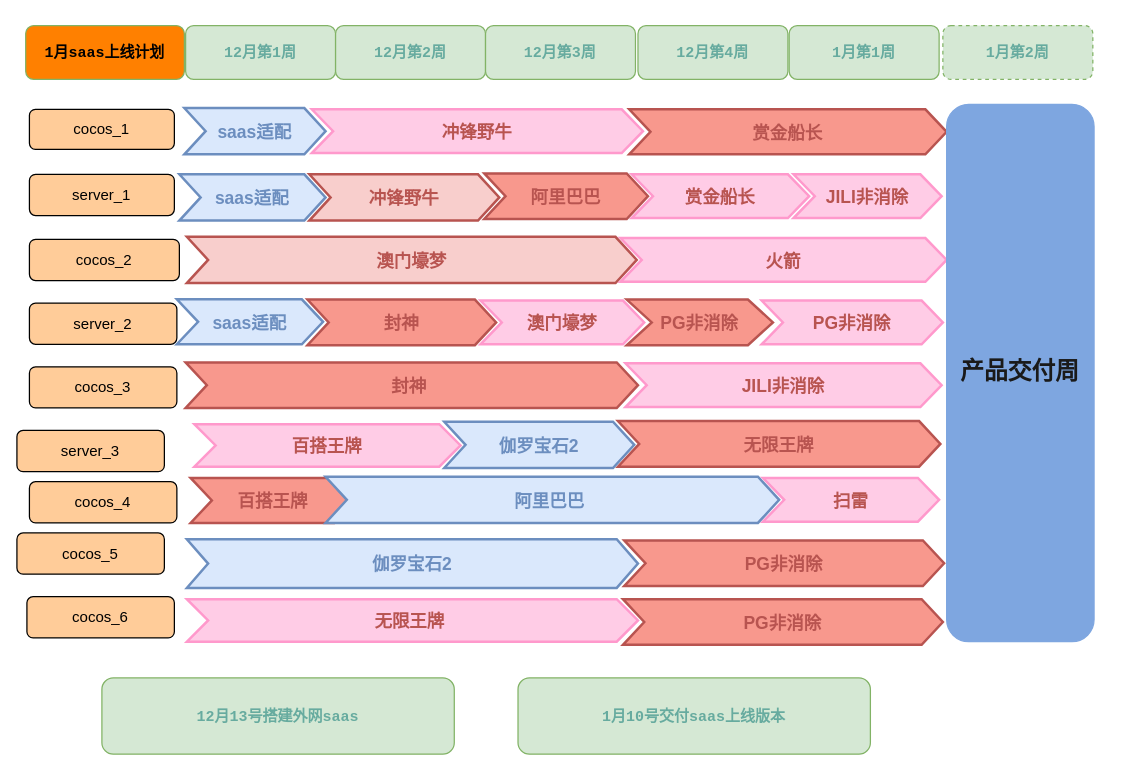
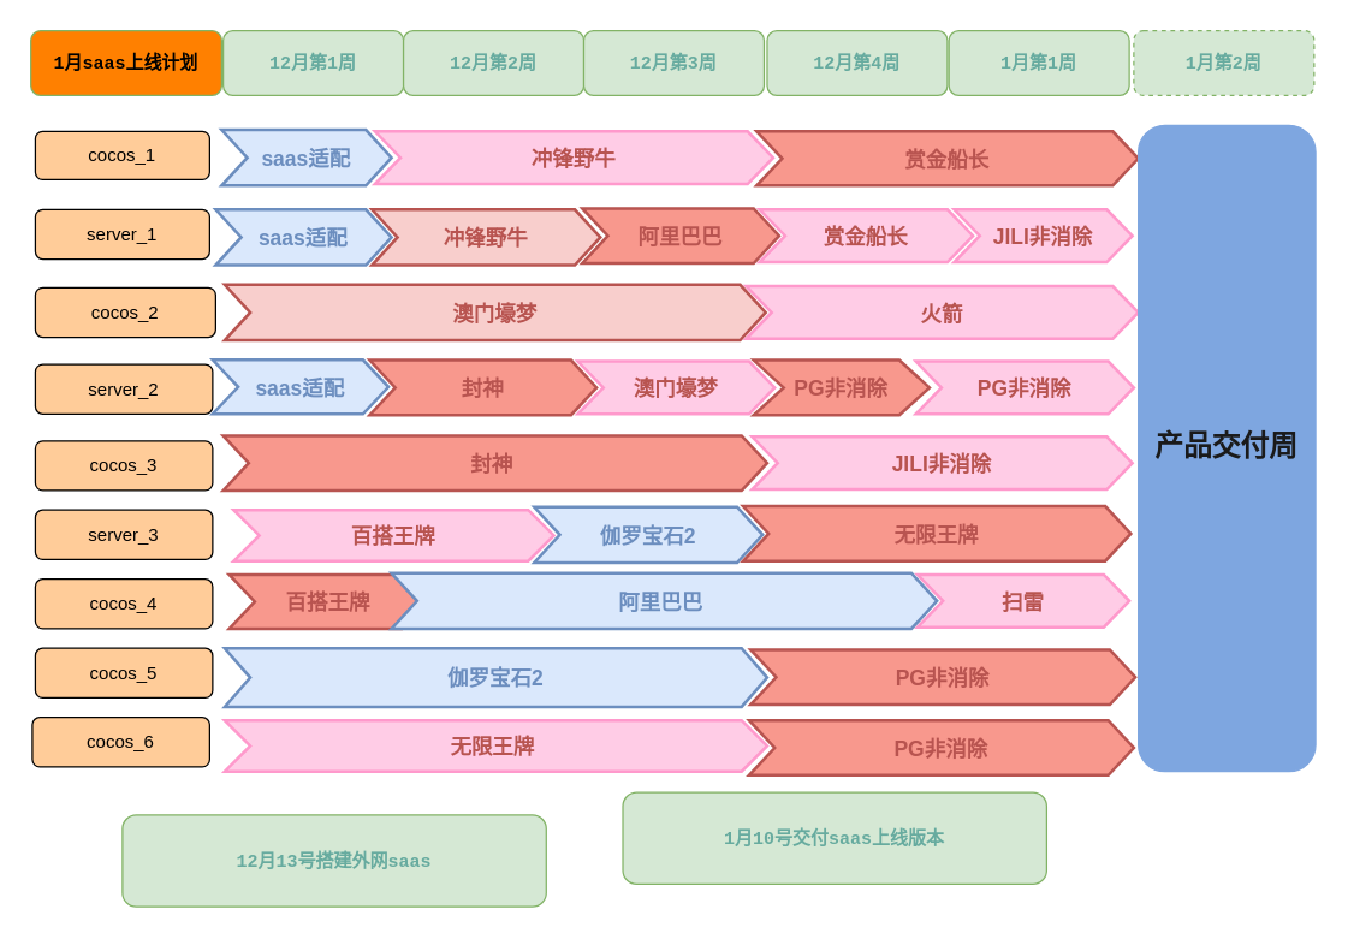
  <mxCell id="0" />
  <mxCell id="1" parent="0" />
  <mxCell id="2" value="" style="swimlane;fontStyle=2;childLayout=stackLayout;horizontal=1;startSize=0;fillColor=none;horizontalStack=1;resizeParent=1;resizeParentMax=0;resizeLast=0;collapsible=0;marginBottom=0;swimlaneFillColor=none;strokeColor=none;fontFamily=Helvetica;fontSize=14;fontColor=#BABABA;points=[];verticalAlign=middle;stackBorder=10;stackSpacing=-10;resizable=1;" parent="1" vertex="1"><mxGeometry x="137" y="76" width="133" height="57" as="geometry" /></mxCell>
  <mxCell id="3" value="saas适配" style="shape=step;perimeter=stepPerimeter;strokeColor=#6C8EBF;fontFamily=Helvetica;fontSize=14;fontColor=#6C8EBF;fillColor=#dae8fc;fixedSize=1;size=17;fontStyle=1;strokeWidth=2;spacingTop=0;points=[];" parent="2" vertex="1"><mxGeometry x="10" y="10" width="113" height="37" as="geometry" /></mxCell>
  <mxCell id="4" value="&lt;font style=&quot;&quot; face=&quot;Courier New&quot;&gt;&lt;b style=&quot;&quot;&gt;1月saas上线计划&lt;/b&gt;&lt;/font&gt;" style="rounded=1;whiteSpace=wrap;html=1;fillColor=#FF8000;strokeColor=#82b366;" parent="1" vertex="1"><mxGeometry x="20" y="20" width="127" height="43" as="geometry" /></mxCell>
  <mxCell id="5" value="&lt;font color=&quot;#67ab9f&quot; style=&quot;&quot; face=&quot;Courier New&quot;&gt;&lt;b style=&quot;&quot;&gt;12月第1周&lt;/b&gt;&lt;/font&gt;" style="rounded=1;whiteSpace=wrap;html=1;fillColor=#d5e8d4;strokeColor=#82b366;" parent="1" vertex="1"><mxGeometry x="148" y="20" width="120" height="43" as="geometry" /></mxCell>
  <mxCell id="6" value="&lt;font color=&quot;#67ab9f&quot; style=&quot;&quot; face=&quot;Courier New&quot;&gt;&lt;b style=&quot;&quot;&gt;12月第2周&lt;/b&gt;&lt;/font&gt;" style="rounded=1;whiteSpace=wrap;html=1;fillColor=#d5e8d4;strokeColor=#82b366;" parent="1" vertex="1"><mxGeometry x="268" y="20" width="120" height="43" as="geometry" /></mxCell>
  <mxCell id="7" value="&lt;font color=&quot;#67ab9f&quot; style=&quot;&quot; face=&quot;Courier New&quot;&gt;&lt;b style=&quot;&quot;&gt;12月第3周&lt;/b&gt;&lt;/font&gt;" style="rounded=1;whiteSpace=wrap;html=1;fillColor=#d5e8d4;strokeColor=#82b366;" parent="1" vertex="1"><mxGeometry x="388" y="20" width="120" height="43" as="geometry" /></mxCell>
  <mxCell id="8" value="&lt;font color=&quot;#67ab9f&quot; style=&quot;&quot; face=&quot;Courier New&quot;&gt;&lt;b style=&quot;&quot;&gt;12月第4周&lt;/b&gt;&lt;/font&gt;" style="rounded=1;whiteSpace=wrap;html=1;fillColor=#d5e8d4;strokeColor=#82b366;" parent="1" vertex="1"><mxGeometry x="510" y="20" width="120" height="43" as="geometry" /></mxCell>
  <mxCell id="9" value="saas适配" style="shape=step;perimeter=stepPerimeter;strokeColor=#6C8EBF;fontFamily=Helvetica;fontSize=14;fontColor=#6C8EBF;fillColor=#dae8fc;fixedSize=1;size=17;fontStyle=1;strokeWidth=2;spacingTop=0;points=[];" parent="1" vertex="1"><mxGeometry x="143" y="139" width="117" height="37" as="geometry" /></mxCell>
  <mxCell id="10" value="server_1" style="rounded=1;whiteSpace=wrap;html=1;fillColor=#FFCC99;" parent="1" vertex="1"><mxGeometry x="23" y="139" width="116" height="33" as="geometry" /></mxCell>
  <mxCell id="11" value="cocos_1" style="rounded=1;whiteSpace=wrap;html=1;fillColor=#FFCC99;" parent="1" vertex="1"><mxGeometry x="23" y="87" width="116" height="32" as="geometry" /></mxCell>
  <mxCell id="12" value="cocos_2" style="rounded=1;whiteSpace=wrap;html=1;fillColor=#FFCC99;" parent="1" vertex="1"><mxGeometry x="23" y="191" width="120" height="33" as="geometry" /></mxCell>
  <mxCell id="13" value="澳门壕梦" style="shape=step;perimeter=stepPerimeter;strokeColor=#B85450;fontFamily=Helvetica;fontSize=14;fontColor=#B85450;fillColor=#f8cecc;fixedSize=1;size=17;fontStyle=1;strokeWidth=2;spacingTop=0;points=[];" parent="1" vertex="1"><mxGeometry x="149" y="189" width="360" height="37" as="geometry" /></mxCell>
  <mxCell id="14" value="server_2" style="rounded=1;whiteSpace=wrap;html=1;fillColor=#FFCC99;" parent="1" vertex="1"><mxGeometry x="23" y="242" width="118" height="33" as="geometry" /></mxCell>
  <mxCell id="15" value="cocos_3" style="rounded=1;whiteSpace=wrap;html=1;fillColor=#FFCC99;" parent="1" vertex="1"><mxGeometry x="23" y="293" width="118" height="33" as="geometry" /></mxCell>
  <mxCell id="16" value="JILI非消除" style="shape=step;perimeter=stepPerimeter;strokeColor=#FF99CC;fontFamily=Helvetica;fontSize=14;fontColor=#B85450;fillColor=#FFCCE6;fixedSize=1;size=17;fontStyle=1;strokeWidth=2;spacingTop=0;points=[];" parent="1" vertex="1"><mxGeometry x="500" y="290.25" width="253" height="35" as="geometry" /></mxCell>
- <mxCell id="17" value="server_3" style="rounded=1;whiteSpace=wrap;html=1;fillColor=#FFCC99;" parent="1" vertex="1"><mxGeometry x="13" y="344" width="118" height="33" as="geometry" /></mxCell>
+ <mxCell id="17" value="server_3" style="rounded=1;whiteSpace=wrap;html=1;fillColor=#FFCC99;" parent="1" vertex="1"><mxGeometry x="23" y="339" width="118" height="33" as="geometry" /></mxCell>
  <mxCell id="18" value="百搭王牌" style="shape=step;perimeter=stepPerimeter;strokeColor=#FF99CC;fontFamily=Helvetica;fontSize=14;fontColor=#B85450;fillColor=#FFCCE6;fixedSize=1;size=17;fontStyle=1;strokeWidth=2;spacingTop=0;points=[];" parent="1" vertex="1"><mxGeometry x="155" y="339" width="213" height="34" as="geometry" /></mxCell>
  <mxCell id="19" value="扫雷" style="shape=step;perimeter=stepPerimeter;strokeColor=#FF99CC;fontFamily=Helvetica;fontSize=14;fontColor=#B85450;fillColor=#FFCCE6;fixedSize=1;size=17;fontStyle=1;strokeWidth=2;spacingTop=0;points=[];" parent="1" vertex="1"><mxGeometry x="610" y="382" width="141" height="35" as="geometry" /></mxCell>
  <mxCell id="20" value="冲锋野牛" style="shape=step;perimeter=stepPerimeter;strokeColor=#B85450;fontFamily=Helvetica;fontSize=14;fontColor=#B85450;fillColor=#f8cecc;fixedSize=1;size=17;fontStyle=1;strokeWidth=2;spacingTop=0;points=[];" parent="1" vertex="1"><mxGeometry x="247" y="139" width="152" height="37" as="geometry" /></mxCell>
  <mxCell id="21" value="伽罗宝石2" style="shape=step;perimeter=stepPerimeter;strokeColor=#6C8EBF;fontFamily=Helvetica;fontSize=14;fontColor=#6C8EBF;fillColor=#dae8fc;fixedSize=1;size=17;fontStyle=1;strokeWidth=2;spacingTop=0;points=[];" parent="1" vertex="1"><mxGeometry x="355" y="337" width="152" height="37" as="geometry" /></mxCell>
  <mxCell id="22" value="cocos_4" style="rounded=1;whiteSpace=wrap;html=1;fillColor=#FFCC99;" parent="1" vertex="1"><mxGeometry x="23" y="385" width="118" height="33" as="geometry" /></mxCell>
- <mxCell id="23" value="cocos_5" style="rounded=1;whiteSpace=wrap;html=1;fillColor=#FFCC99;" parent="1" vertex="1"><mxGeometry x="13" y="426" width="118" height="33" as="geometry" /></mxCell>
+ <mxCell id="23" value="cocos_5" style="rounded=1;whiteSpace=wrap;html=1;fillColor=#FFCC99;" parent="1" vertex="1"><mxGeometry x="23" y="431" width="118" height="33" as="geometry" /></mxCell>
  <mxCell id="24" value="伽罗宝石2" style="shape=step;perimeter=stepPerimeter;strokeColor=#6C8EBF;fontFamily=Helvetica;fontSize=14;fontColor=#6C8EBF;fillColor=#dae8fc;fixedSize=1;size=17;fontStyle=1;strokeWidth=2;spacingTop=0;points=[];" parent="1" vertex="1"><mxGeometry x="149" y="431" width="361" height="39" as="geometry" /></mxCell>
  <mxCell id="25" value="百搭王牌" style="shape=step;perimeter=stepPerimeter;strokeColor=#B85450;fontFamily=Helvetica;fontSize=14;fontColor=#B85450;fillColor=#F8988D;fixedSize=1;size=17;fontStyle=1;strokeWidth=2;spacingTop=0;points=[];" parent="1" vertex="1"><mxGeometry x="152" y="382" width="132" height="36" as="geometry" /></mxCell>
  <mxCell id="26" value="saas适配" style="shape=step;perimeter=stepPerimeter;strokeColor=#6C8EBF;fontFamily=Helvetica;fontSize=14;fontColor=#6C8EBF;fillColor=#dae8fc;fixedSize=1;size=17;fontStyle=1;strokeWidth=2;spacingTop=0;points=[];" vertex="1" parent="1"><mxGeometry x="141" y="239" width="117" height="36" as="geometry" /></mxCell>
  <mxCell id="27" value="&lt;font color=&quot;#67ab9f&quot; style=&quot;&quot; face=&quot;Courier New&quot;&gt;&lt;b style=&quot;&quot;&gt;1月第1周&lt;/b&gt;&lt;/font&gt;" style="rounded=1;whiteSpace=wrap;html=1;fillColor=#d5e8d4;strokeColor=#82b366;" vertex="1" parent="1"><mxGeometry x="631" y="20" width="120" height="43" as="geometry" /></mxCell>
  <mxCell id="28" value="cocos_6" style="rounded=1;whiteSpace=wrap;html=1;fillColor=#FFCC99;" vertex="1" parent="1"><mxGeometry x="21" y="477" width="118" height="33" as="geometry" /></mxCell>
  <mxCell id="29" value="阿里巴巴 " style="shape=step;perimeter=stepPerimeter;strokeColor=#6C8EBF;fontFamily=Helvetica;fontSize=14;fontColor=#6C8EBF;fillColor=#dae8fc;fixedSize=1;size=17;fontStyle=1;strokeWidth=2;spacingTop=0;points=[];" vertex="1" parent="1"><mxGeometry x="260" y="381" width="363" height="37" as="geometry" /></mxCell>
  <mxCell id="30" value="赏金船长" style="shape=step;perimeter=stepPerimeter;strokeColor=#B85450;fontFamily=Helvetica;fontSize=14;fontColor=#B85450;fillColor=#F8988D;fixedSize=1;size=17;fontStyle=1;strokeWidth=2;spacingTop=0;points=[];" vertex="1" parent="1"><mxGeometry x="503" y="87" width="254" height="36" as="geometry" /></mxCell>
  <mxCell id="31" value="赏金船长" style="shape=step;perimeter=stepPerimeter;strokeColor=#FF99CC;fontFamily=Helvetica;fontSize=14;fontColor=#B85450;fillColor=#FFCCE6;fixedSize=1;size=17;fontStyle=1;strokeWidth=2;spacingTop=0;points=[];" vertex="1" parent="1"><mxGeometry x="505" y="139" width="142" height="35" as="geometry" /></mxCell>
  <mxCell id="32" value="封神" style="shape=step;perimeter=stepPerimeter;strokeColor=#B85450;fontFamily=Helvetica;fontSize=14;fontColor=#B85450;fillColor=#F8988D;fixedSize=1;size=17;fontStyle=1;strokeWidth=2;spacingTop=0;points=[];" vertex="1" parent="1"><mxGeometry x="245.5" y="239.25" width="151" height="36.5" as="geometry" /></mxCell>
  <mxCell id="33" value="阿里巴巴" style="shape=step;perimeter=stepPerimeter;strokeColor=#B85450;fontFamily=Helvetica;fontSize=14;fontColor=#B85450;fillColor=#F8988D;fixedSize=1;size=17;fontStyle=1;strokeWidth=2;spacingTop=0;points=[];" vertex="1" parent="1"><mxGeometry x="387" y="138.25" width="131" height="36.5" as="geometry" /></mxCell>
  <mxCell id="34" value="无限王牌 " style="shape=step;perimeter=stepPerimeter;strokeColor=#FF99CC;fontFamily=Helvetica;fontSize=14;fontColor=#B85450;fillColor=#FFCCE6;fixedSize=1;size=17;fontStyle=1;strokeWidth=2;spacingTop=0;points=[];" vertex="1" parent="1"><mxGeometry x="149" y="479" width="361" height="34" as="geometry" /></mxCell>
  <mxCell id="35" value="澳门壕梦" style="shape=step;perimeter=stepPerimeter;strokeColor=#FF99CC;fontFamily=Helvetica;fontSize=14;fontColor=#B85450;fillColor=#FFCCE6;fixedSize=1;size=17;fontStyle=1;strokeWidth=2;spacingTop=0;points=[];" vertex="1" parent="1"><mxGeometry x="384" y="240" width="131" height="35" as="geometry" /></mxCell>
  <mxCell id="36" value="火箭" style="shape=step;perimeter=stepPerimeter;strokeColor=#FF99CC;fontFamily=Helvetica;fontSize=14;fontColor=#B85450;fillColor=#FFCCE6;fixedSize=1;size=17;fontStyle=1;strokeWidth=2;spacingTop=0;points=[];" vertex="1" parent="1"><mxGeometry x="496" y="190" width="261" height="35" as="geometry" /></mxCell>
  <mxCell id="37" value="封神 " style="shape=step;perimeter=stepPerimeter;strokeColor=#B85450;fontFamily=Helvetica;fontSize=14;fontColor=#B85450;fillColor=#F8988D;fixedSize=1;size=17;fontStyle=1;strokeWidth=2;spacingTop=0;points=[];" vertex="1" parent="1"><mxGeometry x="148" y="289.5" width="362" height="36.5" as="geometry" /></mxCell>
  <mxCell id="38" value="冲锋野牛" style="shape=step;perimeter=stepPerimeter;strokeColor=#FF99CC;fontFamily=Helvetica;fontSize=14;fontColor=#B85450;fillColor=#FFCCE6;fixedSize=1;size=17;fontStyle=1;strokeWidth=2;spacingTop=0;points=[];" vertex="1" parent="1"><mxGeometry x="249" y="87" width="265" height="35" as="geometry" /></mxCell>
  <mxCell id="39" value="PG非消除" style="shape=step;perimeter=stepPerimeter;strokeColor=#B85450;fontFamily=Helvetica;fontSize=14;fontColor=#B85450;fillColor=#F8988D;fixedSize=1;size=17;fontStyle=1;strokeWidth=2;spacingTop=0;points=[];" vertex="1" parent="1"><mxGeometry x="499" y="432" width="256" height="36.5" as="geometry" /></mxCell>
  <mxCell id="40" value="JILI非消除" style="shape=step;perimeter=stepPerimeter;strokeColor=#FF99CC;fontFamily=Helvetica;fontSize=14;fontColor=#B85450;fillColor=#FFCCE6;fixedSize=1;size=17;fontStyle=1;strokeWidth=2;spacingTop=0;points=[];" vertex="1" parent="1"><mxGeometry x="634.5" y="139" width="118.5" height="35" as="geometry" /></mxCell>
  <mxCell id="41" value="PG非消除" style="shape=step;perimeter=stepPerimeter;strokeColor=#B85450;fontFamily=Helvetica;fontSize=14;fontColor=#B85450;fillColor=#F8988D;fixedSize=1;size=17;fontStyle=1;strokeWidth=2;spacingTop=0;points=[];" vertex="1" parent="1"><mxGeometry x="498" y="479" width="256" height="36.5" as="geometry" /></mxCell>
  <mxCell id="42" value="无限王牌" style="shape=step;perimeter=stepPerimeter;strokeColor=#B85450;fontFamily=Helvetica;fontSize=14;fontColor=#B85450;fillColor=#F8988D;fixedSize=1;size=17;fontStyle=1;strokeWidth=2;spacingTop=0;points=[];" vertex="1" parent="1"><mxGeometry x="494" y="336.5" width="258" height="36.5" as="geometry" /></mxCell>
  <mxCell id="43" value="PG非消除" style="shape=step;perimeter=stepPerimeter;strokeColor=#B85450;fontFamily=Helvetica;fontSize=14;fontColor=#B85450;fillColor=#F8988D;fixedSize=1;size=20;fontStyle=1;strokeWidth=2;spacingTop=0;points=[];" vertex="1" parent="1"><mxGeometry x="501" y="239.25" width="117" height="36.5" as="geometry" /></mxCell>
  <mxCell id="44" value="&lt;font color=&quot;#67ab9f&quot; style=&quot;&quot; face=&quot;Courier New&quot;&gt;&lt;b style=&quot;&quot;&gt;12月13号搭建外网saas&lt;/b&gt;&lt;/font&gt;" style="rounded=1;whiteSpace=wrap;html=1;fillColor=#d5e8d4;strokeColor=#82b366;" vertex="1" parent="1"><mxGeometry x="81" y="542" width="282" height="61" as="geometry" /></mxCell>
- <mxCell id="45" value="&lt;font color=&quot;#67ab9f&quot; style=&quot;&quot; face=&quot;Courier New&quot;&gt;&lt;b style=&quot;&quot;&gt;1月10号交付saas上线版本&lt;/b&gt;&lt;/font&gt;" style="rounded=1;whiteSpace=wrap;html=1;fillColor=#d5e8d4;strokeColor=#82b366;" vertex="1" parent="1"><mxGeometry x="414" y="542" width="282" height="61" as="geometry" /></mxCell>
+ <mxCell id="45" value="&lt;font color=&quot;#67ab9f&quot; style=&quot;&quot; face=&quot;Courier New&quot;&gt;&lt;b style=&quot;&quot;&gt;1月10号交付saas上线版本&lt;/b&gt;&lt;/font&gt;" style="rounded=1;whiteSpace=wrap;html=1;fillColor=#d5e8d4;strokeColor=#82b366;" vertex="1" parent="1"><mxGeometry x="414" y="527" width="282" height="61" as="geometry" /></mxCell>
  <mxCell id="46" value="&lt;div style=&quot;&quot;&gt;&lt;b style=&quot;color: rgb(26, 26, 26); font-family: &amp;quot;Courier New&amp;quot;; background-color: initial;&quot;&gt;&lt;font style=&quot;font-size: 19px;&quot;&gt;产品交付周&lt;/font&gt;&lt;/b&gt;&lt;/div&gt;" style="rounded=1;whiteSpace=wrap;html=1;fillColor=#7EA6E0;strokeColor=#7EA6E0;align=center;" vertex="1" parent="1"><mxGeometry x="757" y="83" width="118" height="430" as="geometry" /></mxCell>
  <mxCell id="47" value="&lt;font color=&quot;#67ab9f&quot; style=&quot;&quot; face=&quot;Courier New&quot;&gt;&lt;b style=&quot;&quot;&gt;1月第2周&lt;/b&gt;&lt;/font&gt;" style="rounded=1;whiteSpace=wrap;html=1;fillColor=#d5e8d4;strokeColor=#82b366;dashed=1;" vertex="1" parent="1"><mxGeometry x="754" y="20" width="120" height="43" as="geometry" /></mxCell>
  <mxCell id="48" value="PG非消除" style="shape=step;perimeter=stepPerimeter;strokeColor=#FF99CC;fontFamily=Helvetica;fontSize=14;fontColor=#B85450;fillColor=#FFCCE6;fixedSize=1;size=17;fontStyle=1;strokeWidth=2;spacingTop=0;points=[];" vertex="1" parent="1"><mxGeometry x="609" y="240" width="145" height="35" as="geometry" /></mxCell>
